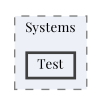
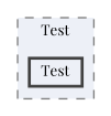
  digraph {
    compound=true
    rankdir=LR
    fontname="Playfair Display"
    n1 [color=grey25 fillcolor="#edf0f7" fontname="Playfair Display" fontsize=10 height=0.2 label=Test shape=box style="filled,bold" width=0.4]
    subgraph cluster_1 {
      bgcolor="#edf0f7"
      fontsize=10
-     label=Systems
+     label=Test
      pencolor=grey50
      style="filled,dashed"
      n1
    }
  }
